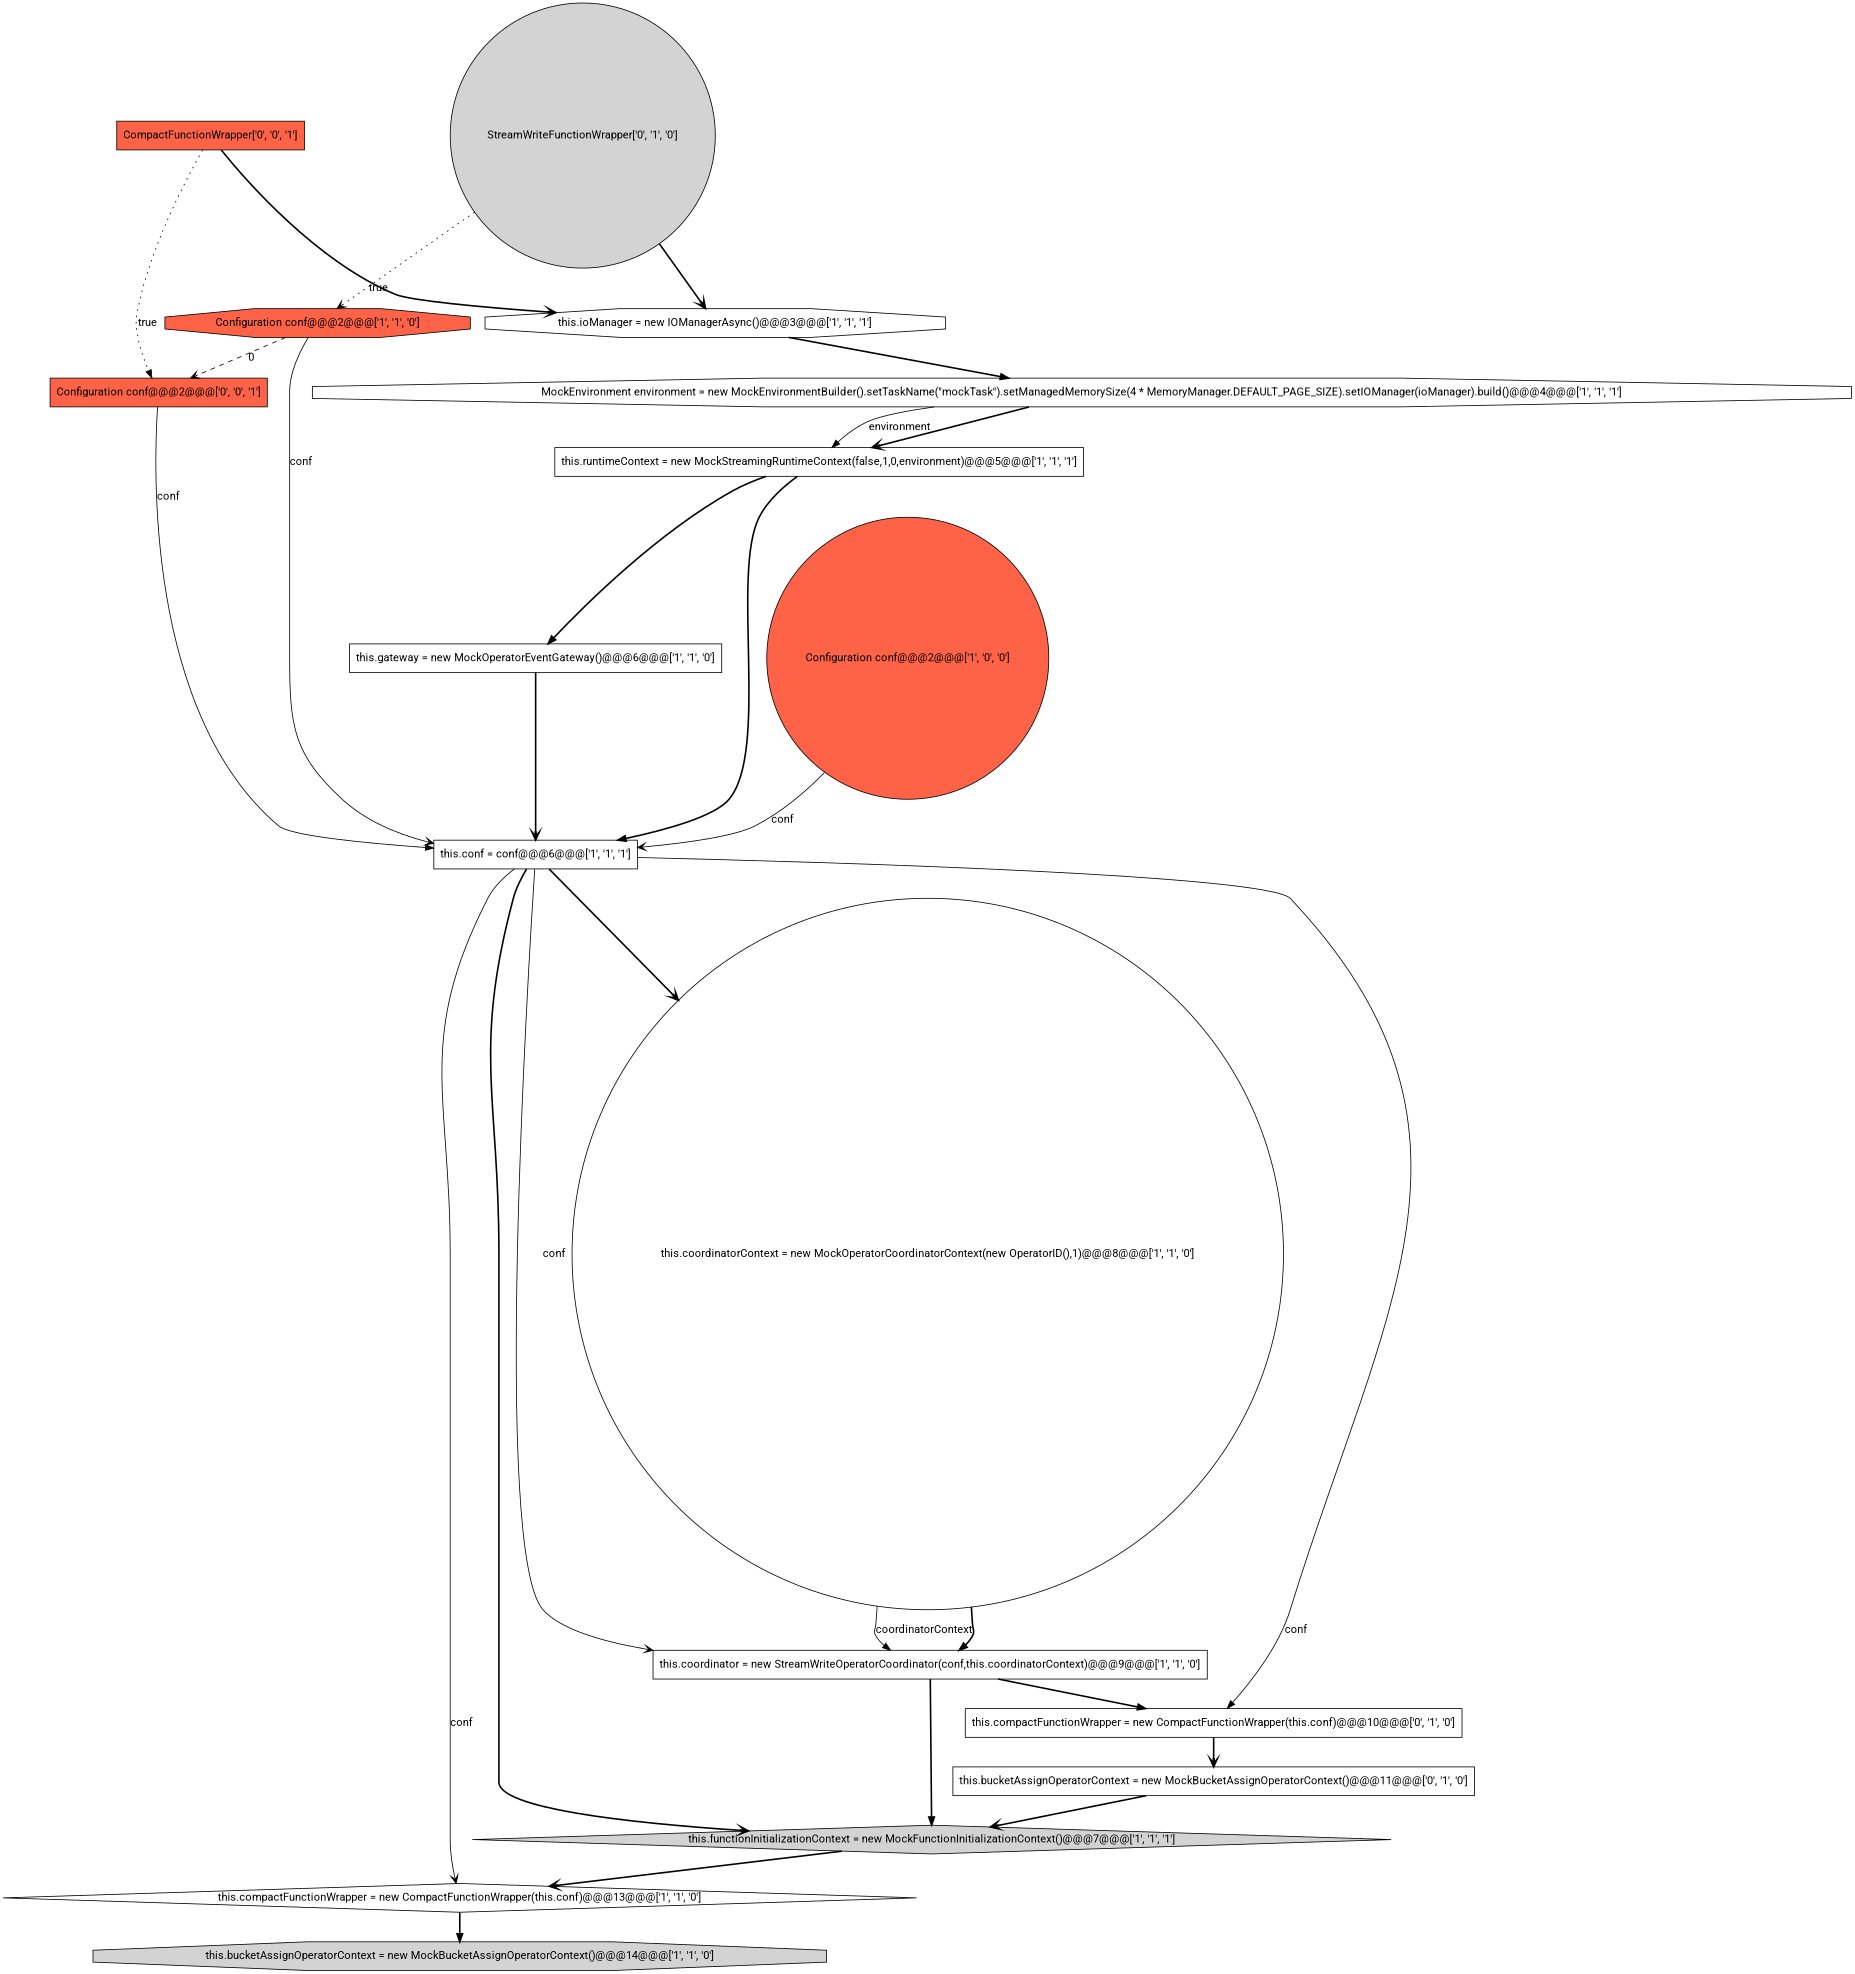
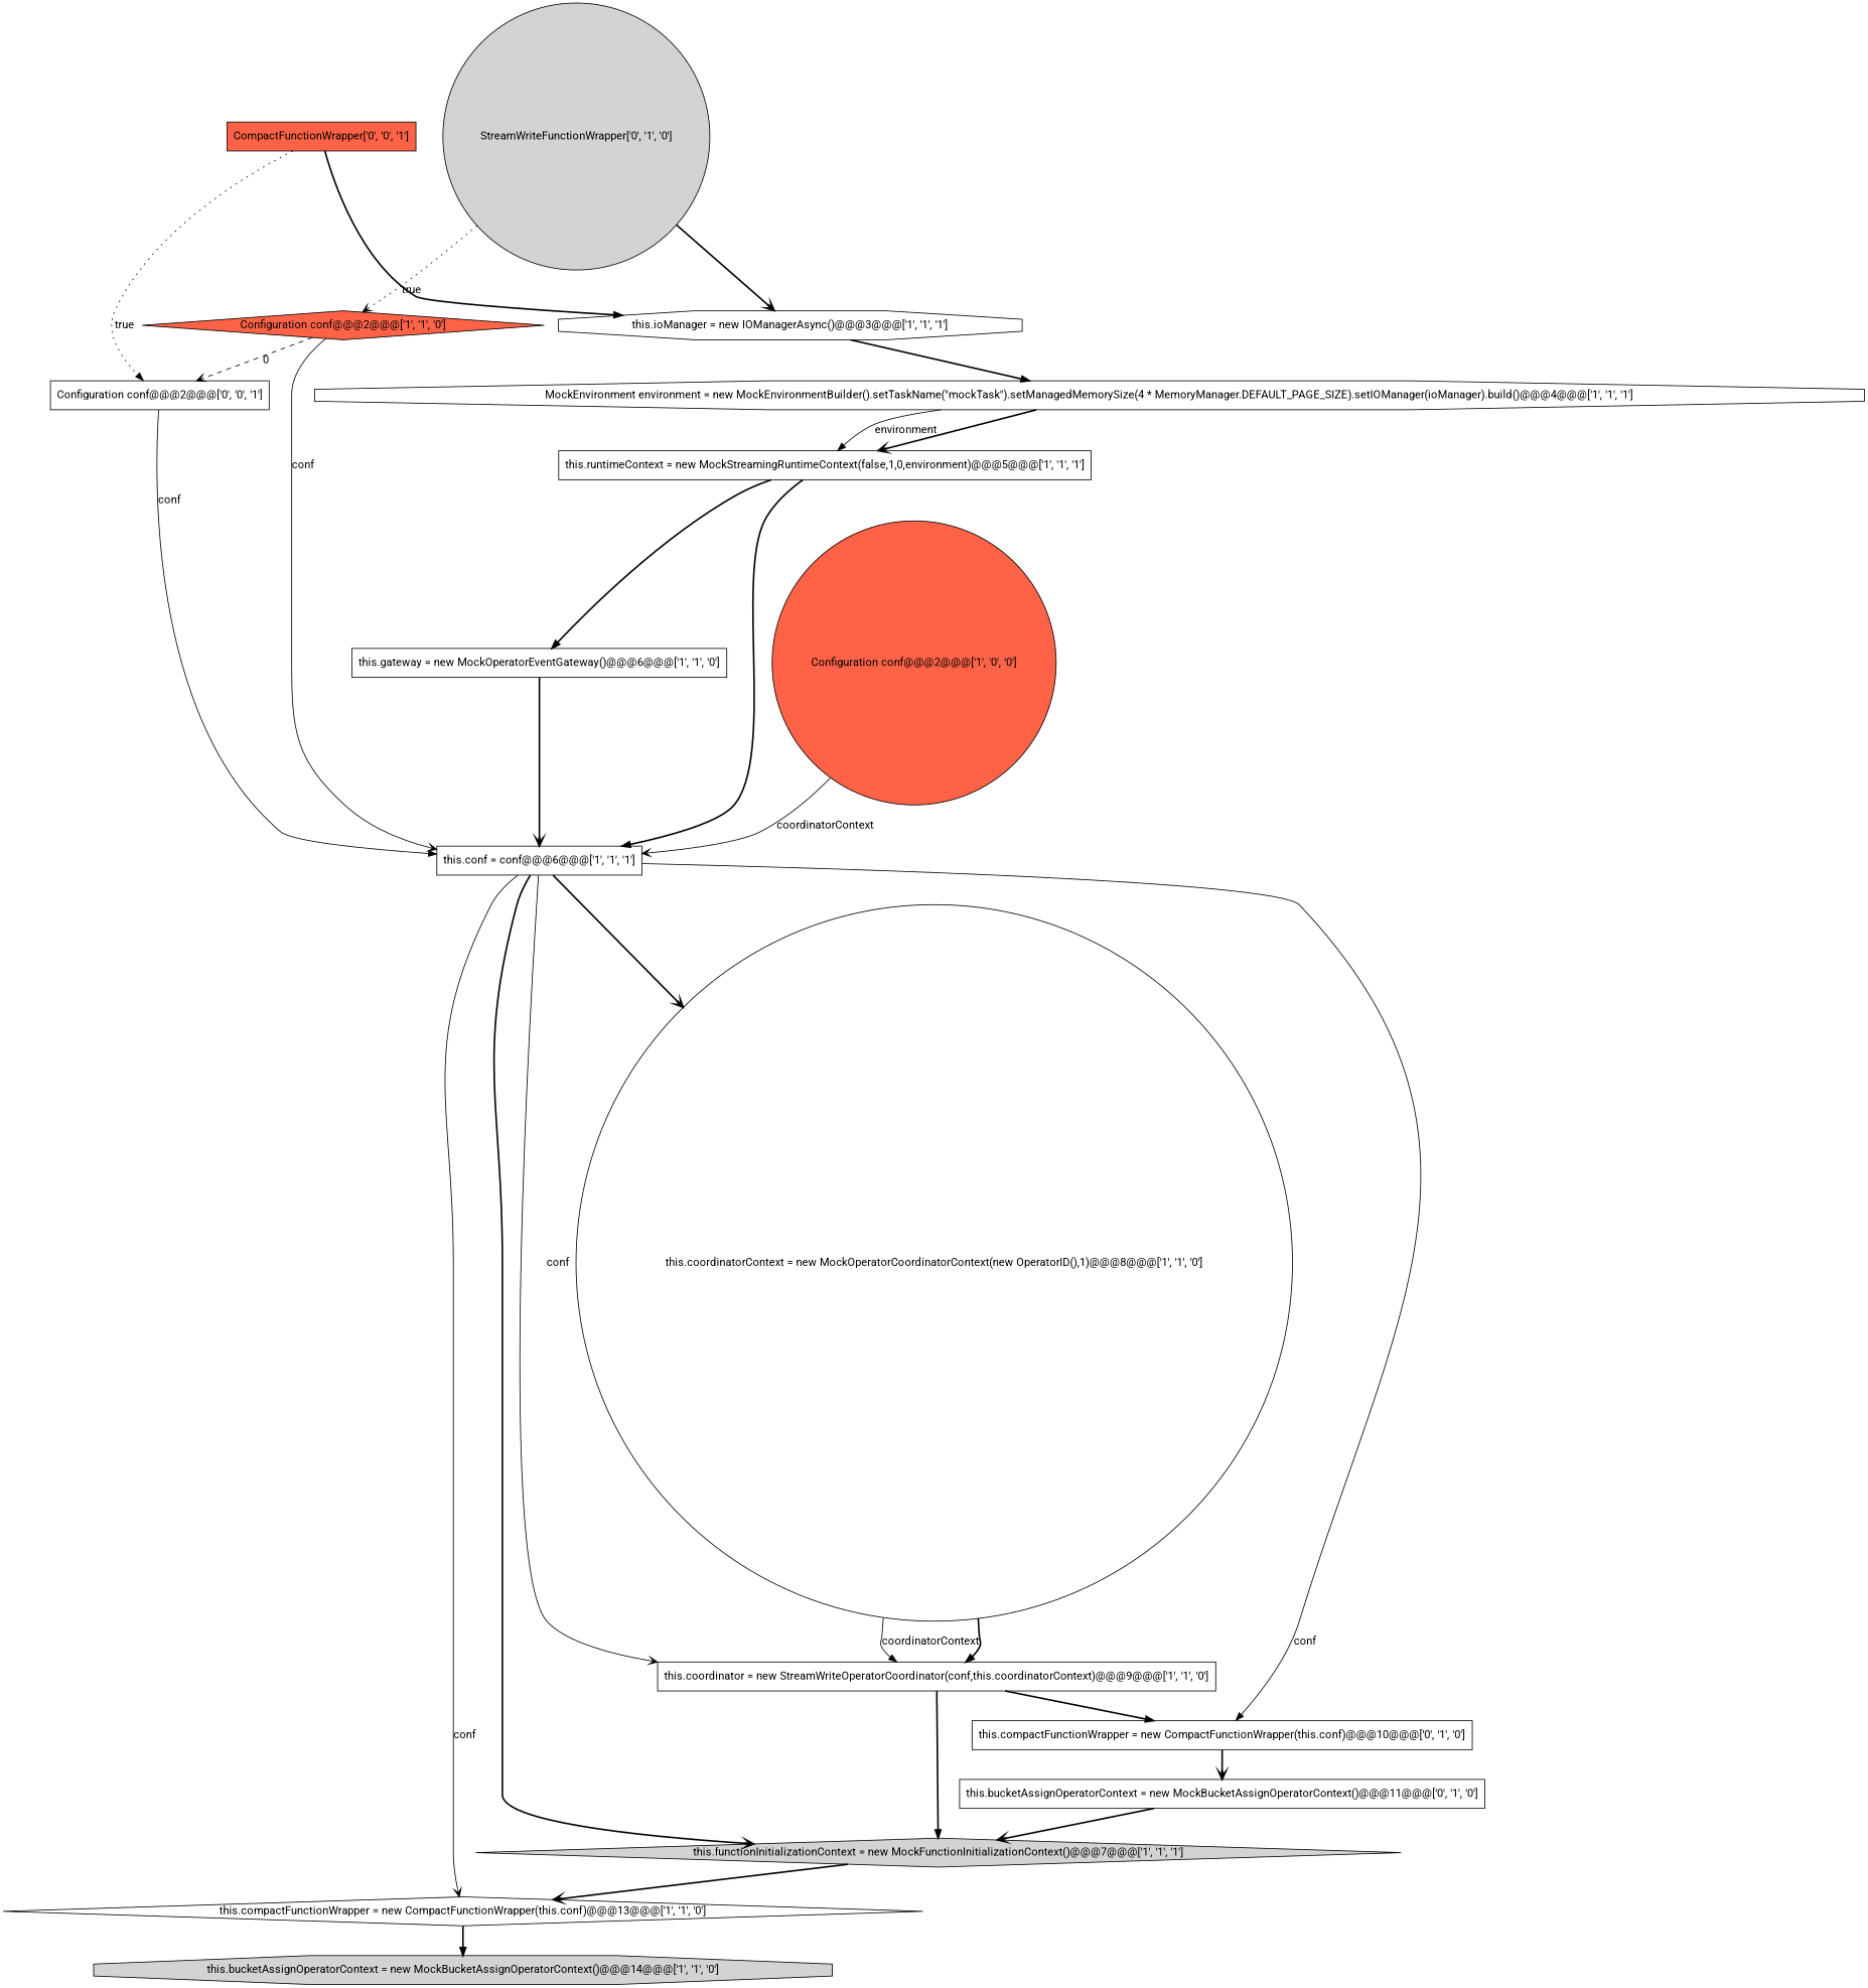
  digraph {
    fontname=Roboto
    node [fillcolor=white fontname=Roboto shape=box style=filled]
    edge [arrowhead=vee fontname=Roboto style=bold]
    n1 [label="MockEnvironment environment = new MockEnvironmentBuilder().setTaskName(\"mockTask\").setManagedMemorySize(4 * MemoryManager.DEFAULT_PAGE_SIZE).setIOManager(ioManager).build()@@@4@@@['1', '1', '1']" shape=octagon]
    n2 [label="this.runtimeContext = new MockStreamingRuntimeContext(false,1,0,environment)@@@5@@@['1', '1', '1']"]
    n3 [label="this.conf = conf@@@6@@@['1', '1', '1']"]
    n4 [label="this.gateway = new MockOperatorEventGateway()@@@6@@@['1', '1', '0']"]
-   n5 [fillcolor=tomato label="Configuration conf@@@2@@@['1', '1', '0']" shape=octagon]
-   n6 [fillcolor=tomato label="Configuration conf@@@2@@@['0', '0', '1']"]
+   n5 [fillcolor=tomato label="Configuration conf@@@2@@@['1', '1', '0']" shape=diamond]
+   n6 [label="Configuration conf@@@2@@@['0', '0', '1']"]
    n7 [fillcolor=tomato label="Configuration conf@@@2@@@['1', '0', '0']" shape=circle]
    n8 [label="this.ioManager = new IOManagerAsync()@@@3@@@['1', '1', '1']" shape=octagon]
    n9 [label="this.compactFunctionWrapper = new CompactFunctionWrapper(this.conf)@@@13@@@['1', '1', '0']" shape=diamond]
    n10 [fillcolor=lightgray label="this.bucketAssignOperatorContext = new MockBucketAssignOperatorContext()@@@14@@@['1', '1', '0']" shape=octagon]
    n11 [fillcolor=lightgray label="this.functionInitializationContext = new MockFunctionInitializationContext()@@@7@@@['1', '1', '1']" shape=diamond]
    n12 [label="this.coordinatorContext = new MockOperatorCoordinatorContext(new OperatorID(),1)@@@8@@@['1', '1', '0']" shape=circle]
    n13 [label="this.coordinator = new StreamWriteOperatorCoordinator(conf,this.coordinatorContext)@@@9@@@['1', '1', '0']"]
    n14 [label="this.compactFunctionWrapper = new CompactFunctionWrapper(this.conf)@@@10@@@['0', '1', '0']"]
    n15 [fillcolor=tomato label="CompactFunctionWrapper['0', '0', '1']"]
    n16 [label="this.bucketAssignOperatorContext = new MockBucketAssignOperatorContext()@@@11@@@['0', '1', '0']"]
    n17 [fillcolor=lightgray label="StreamWriteFunctionWrapper['0', '1', '0']" shape=circle]
    n1 -> n2
    n1 -> n2 [arrowhead=normal label=environment style=solid]
    n2 -> n3 [arrowhead=normal]
    n2 -> n4 [arrowhead=normal]
    n3 -> n9 [label=conf style=solid]
    n3 -> n11
    n3 -> n12
    n3 -> n13 [label=conf style=solid]
    n3 -> n14 [arrowhead=normal label=conf style=solid]
    n4 -> n3
    n5 -> n3 [label=conf style=solid]
    n5 -> n6 [label=0 style=dashed]
    n6 -> n3 [arrowhead=normal label=conf style=solid]
-   n7 -> n3 [label=conf style=solid]
+   n7 -> n3 [label=coordinatorContext style=solid]
    n8 -> n1 [arrowhead=normal]
    n9 -> n10 [arrowhead=normal]
    n11 -> n9
    n12 -> n13 [arrowhead=normal label=coordinatorContext style=solid]
    n12 -> n13 [arrowhead=normal]
    n13 -> n11 [arrowhead=normal]
    n13 -> n14 [arrowhead=normal]
    n14 -> n16
    n15 -> n6 [arrowhead=normal label=true style=dotted]
-   n15 -> n8
+   n15 -> n8 [arrowhead=normal]
    n16 -> n11
    n17 -> n5 [label=true style=dotted]
    n17 -> n8
  }
